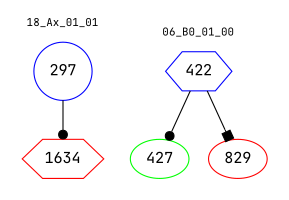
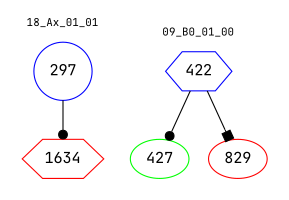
  digraph {
    fontname="JetBrains Mono"
    node [color=blue fontname="JetBrains Mono" shape=hexagon]
    edge [arrowhead=dot color=black fontname="JetBrains Mono" style=solid]
    n1 [label=297 shape=circle]
    n2 [color=red label=1634]
    n3 [label=422]
    n4 [color=green label=427 shape=ellipse]
    n5 [color=red label=829 shape=ellipse]
    subgraph cluster_1 {
      color=white
      fontsize=10
      label="18_Ax_01_01"
      n1
      n2
    }
    subgraph cluster_2 {
      color=white
      fontsize=10
-     label="06_B0_01_00"
+     label="09_B0_01_00"
      n3
      n4
      n5
    }
    n1 -> n2
    n3 -> n4
    n3 -> n5 [arrowhead=box]
  }
